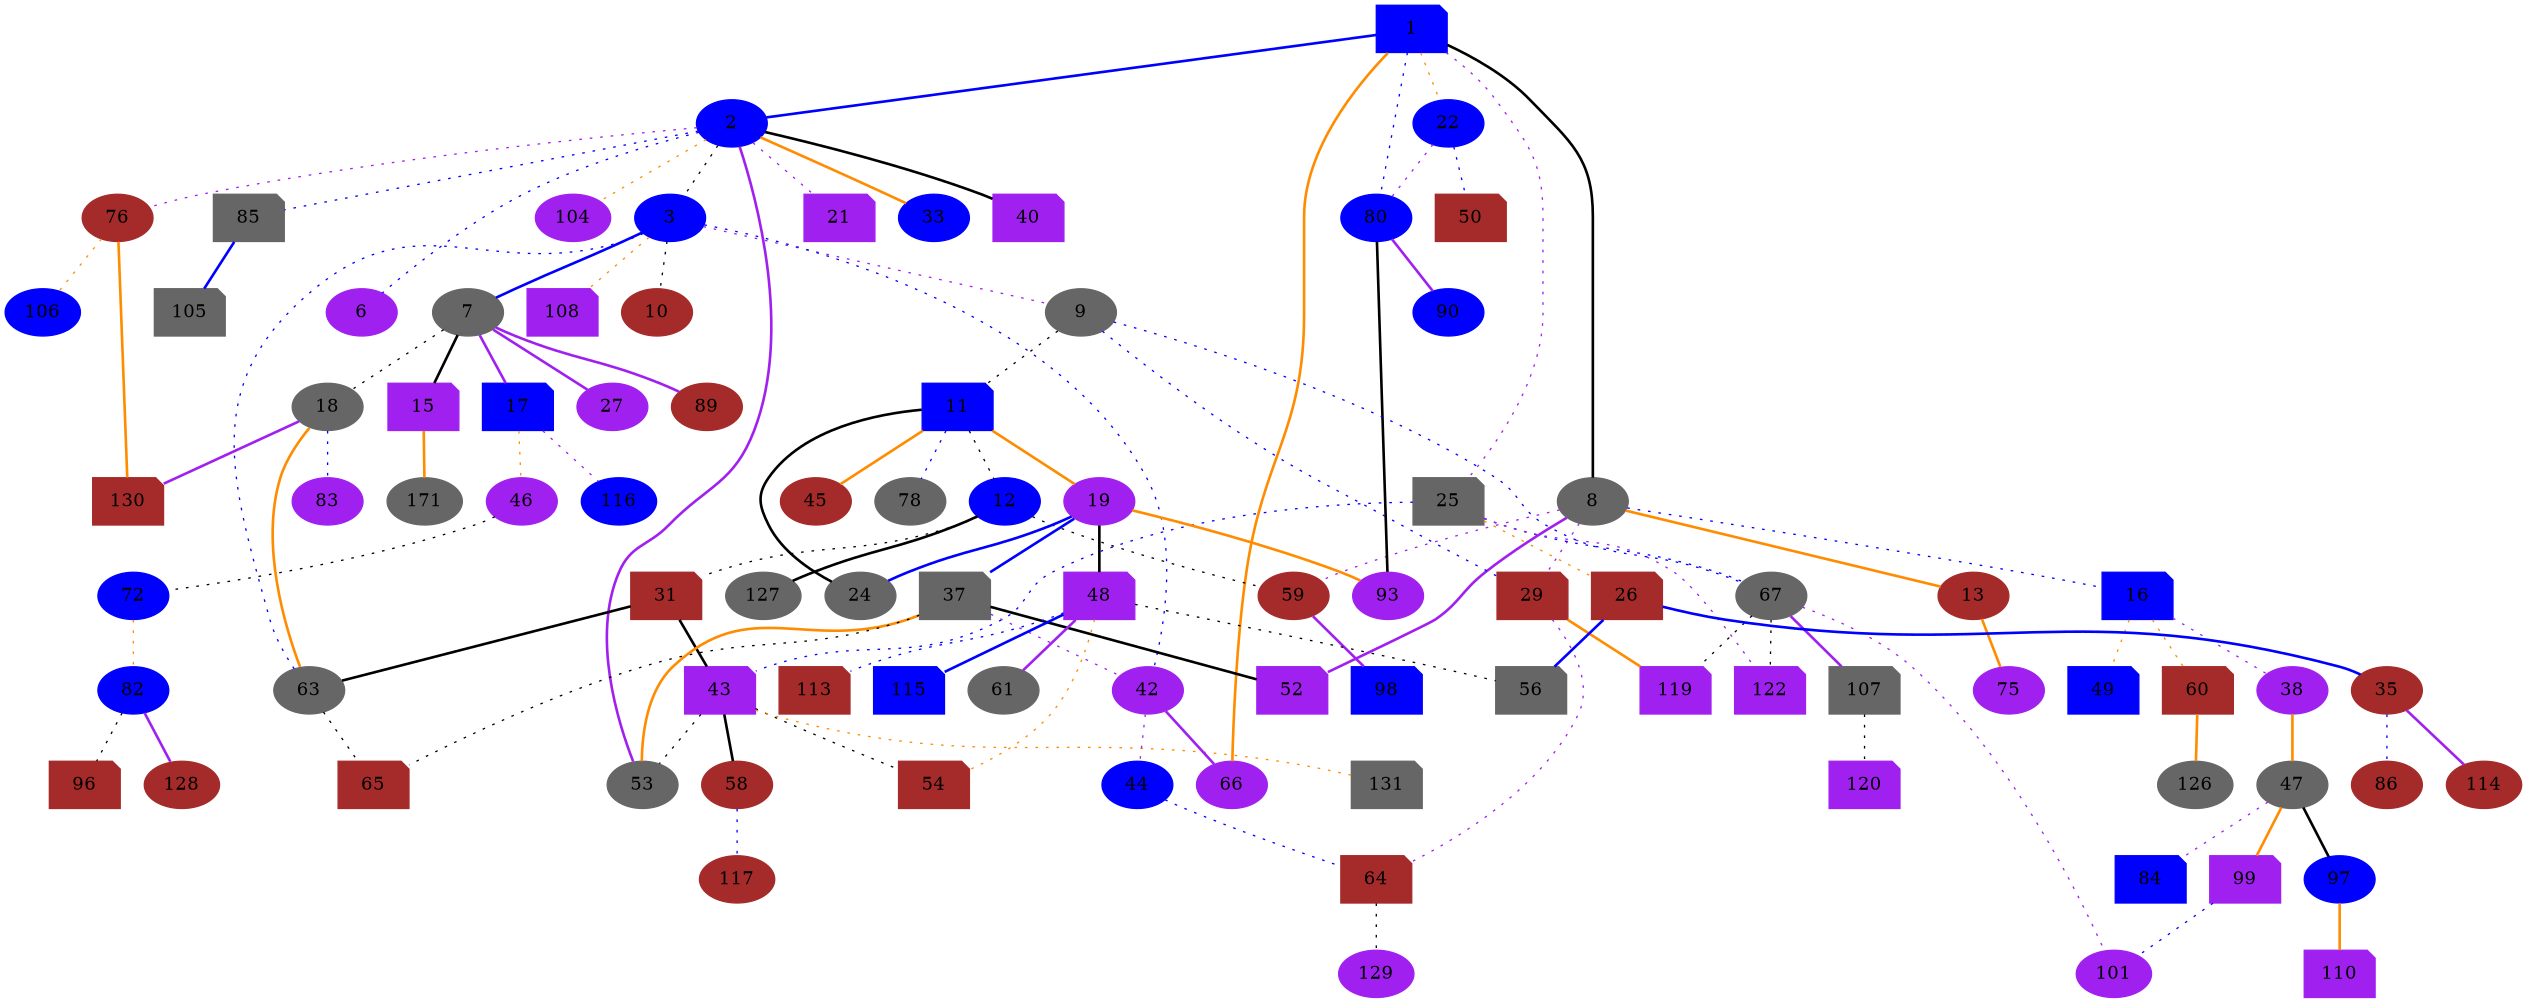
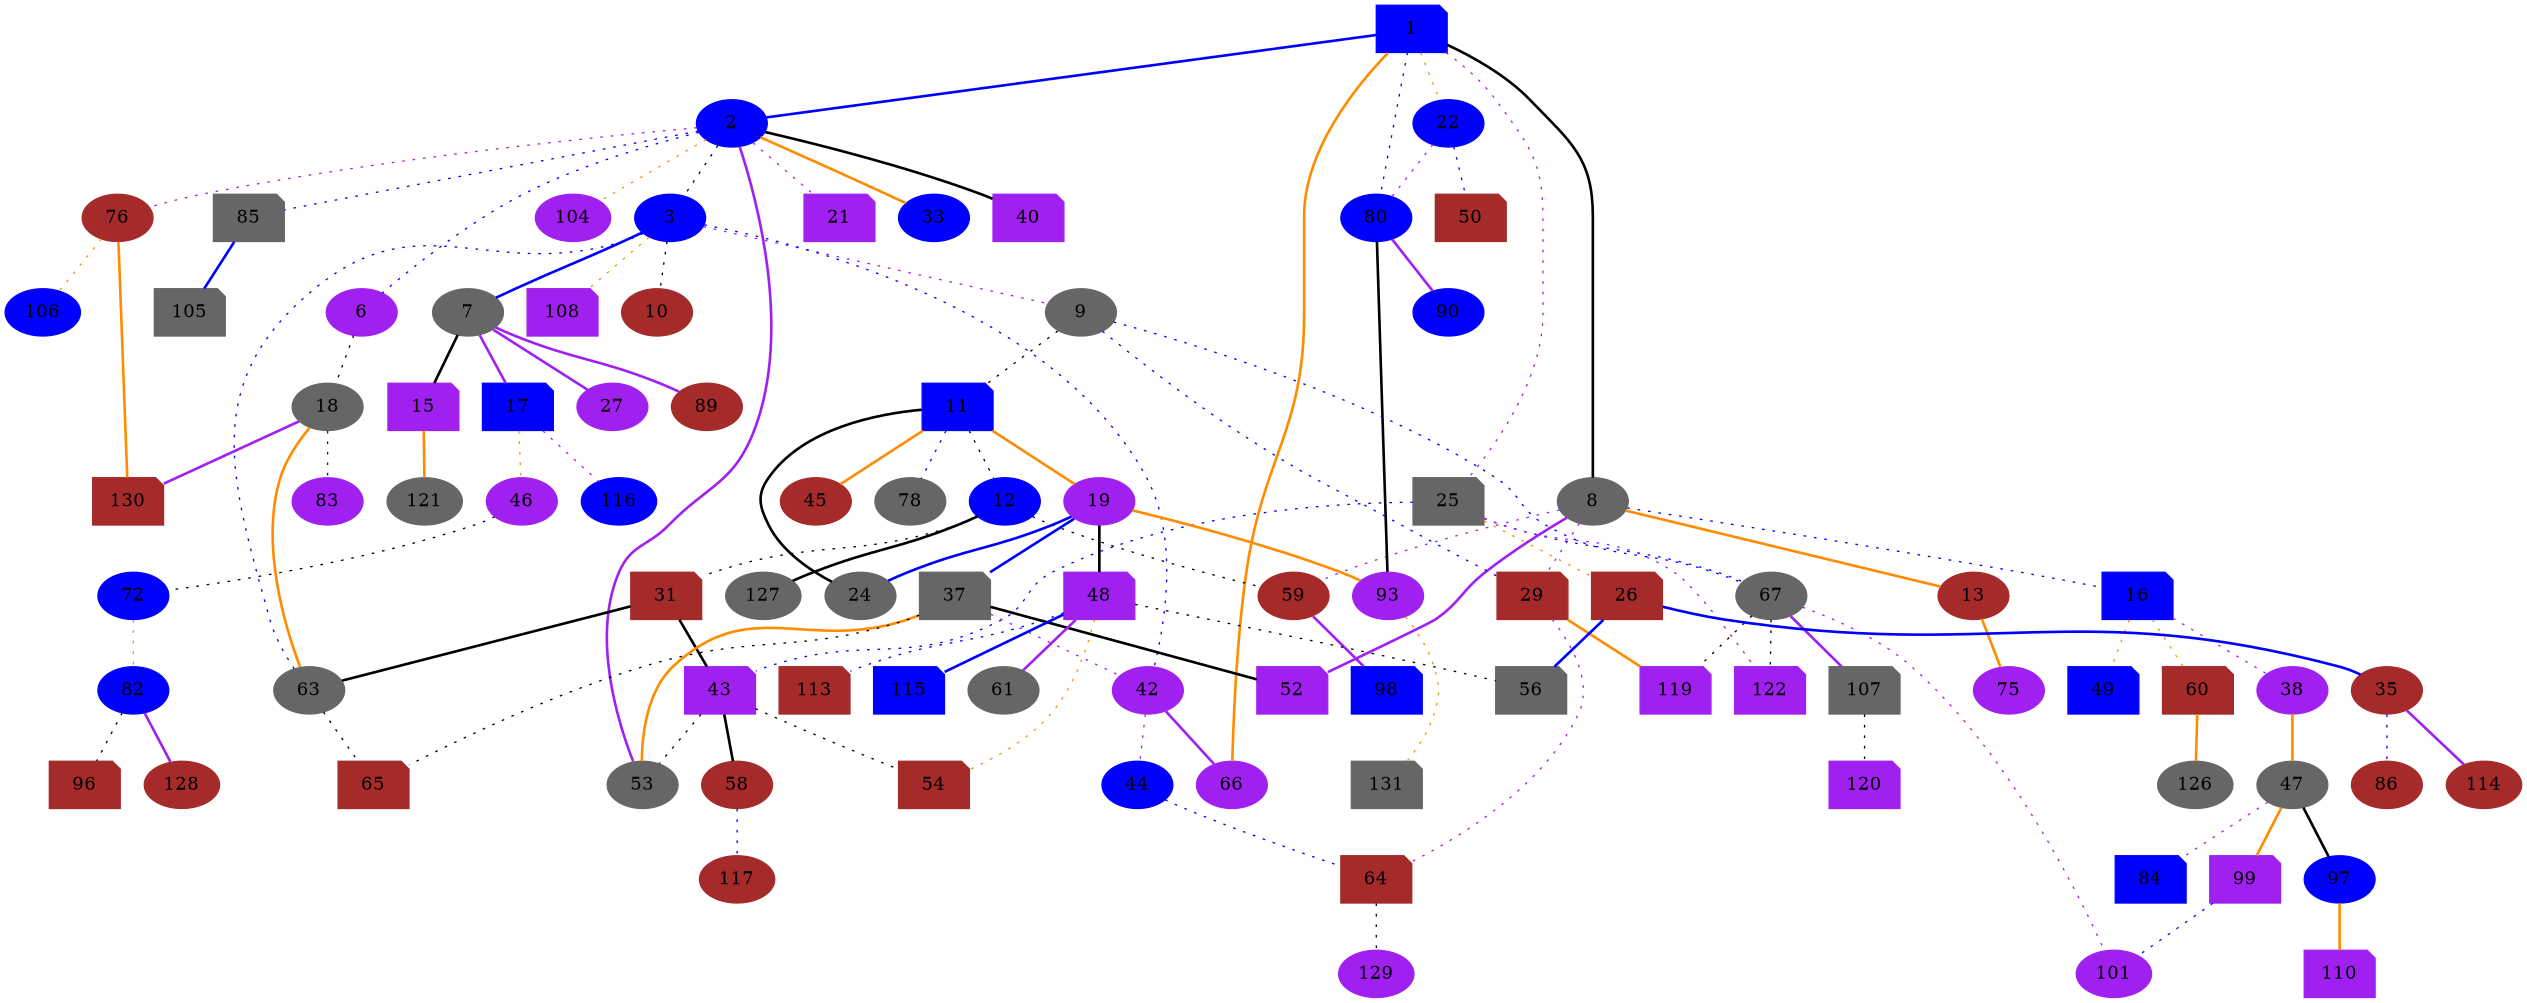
  graph {
    node [color=purple shape=ellipse style=filled]
    edge [color=black style=dotted]
    1 [color=blue shape=note super="+4"]
    2 [color=blue super="+20"]
    8 [color=gray40 super="+14"]
    22 [color=blue super="+28"]
    25 [color=gray40 shape=note]
    66 [super="+70"]
    80 [color=blue super="+87"]
    3 [color=blue super="+79"]
    6 [super="+36"]
    21 [shape=note super="+118"]
    33 [color=blue]
    40 [shape=note super="+91"]
    53 [color=gray40 super="+109"]
    76 [color=brown super="+103"]
    85 [color=gray40 shape=note super="+111"]
    104
    13 [color=brown]
    16 [color=blue shape=note super="+34"]
    29 [color=brown shape=note super="+32"]
    52 [shape=note super="+73"]
    59 [color=brown super="+69"]
    50 [color=brown shape=note]
    67 [color=gray40 super="+81"]
    26 [color=brown shape=note super="+30"]
    43 [shape=note]
    122 [shape=note]
    93
    90 [color=blue]
    n29 [color=gray40 label=7 super="+7"]
    9 [color=gray40 super="+95"]
    10 [color=brown super="+23"]
    42
    63 [color=gray40 super="+74"]
    108 [shape=note super="+123"]
    130 [color=brown shape=note]
    106 [color=blue]
    105 [color=gray40 shape=note]
    15 [shape=note super="+55"]
    17 [color=blue shape=note super="+102"]
    18 [color=gray40 super="+71"]
    27
    89 [color=brown]
    11 [color=blue shape=note super="+39"]
    44 [color=blue super="+92"]
    65 [color=brown shape=note]
-   121 [color=gray40 label=171]
+   121 [color=gray40]
    46
    116 [color=blue]
    83 [super="+100"]
    75
    38
    49 [color=blue shape=note]
    60 [color=brown shape=note super="+125"]
    64 [color=brown shape=note super="+94"]
    119 [shape=note]
    98 [color=blue shape=note]
    12 [color=blue super="+68"]
    19 [super="+112"]
    24 [color=gray40 super="+62"]
    45 [color=brown super="+51"]
    78 [color=gray40]
    101
    107 [color=gray40 shape=note]
    31 [color=brown shape=note]
    127 [color=gray40]
    37 [color=gray40 shape=note]
    48 [shape=note super="+77"]
    120 [shape=note]
    47 [color=gray40 super="+57"]
    126 [color=gray40]
    72 [color=blue]
    56 [color=gray40 shape=note super="+124"]
    54 [color=brown shape=note]
    61 [color=gray40]
    113 [color=brown shape=note]
    115 [color=blue shape=note]
    131 [color=gray40 shape=note]
    35 [color=brown super="+41"]
    58 [color=brown]
    86 [color=brown]
    114 [color=brown]
    129
    84 [color=blue shape=note]
    97 [color=blue]
    99 [shape=note]
    117 [color=brown]
    82 [color=blue super="+88"]
    110 [shape=note]
    96 [color=brown shape=note]
    128 [color=brown]
    1 -- 2 [color=blue style=bold]
    1 -- 8 [style=bold]
    1 -- 22 [color=darkorange]
    1 -- 25 [color=purple]
    1 -- 66 [color=darkorange style=bold]
    1 -- 80 [color=blue]
    2 -- 3
    2 -- 6 [color=blue]
    2 -- 21 [color=purple]
    2 -- 33 [color=darkorange style=bold]
    2 -- 40 [style=bold]
    2 -- 53 [color=purple style=bold]
    2 -- 76 [color=purple]
    2 -- 85 [color=blue]
    2 -- 104 [color=darkorange]
    8 -- 13 [color=darkorange style=bold]
    8 -- 16 [color=blue]
    8 -- 29 [color=purple]
    8 -- 52 [color=purple style=bold]
    8 -- 59 [color=purple]
    22 -- 80 [color=purple]
    22 -- 50 [color=blue]
    25 -- 67 [color=blue]
    25 -- 26 [color=darkorange]
    25 -- 43 [color=blue]
    25 -- 122 [color=purple]
    80 -- 93 [style=bold]
    80 -- 90 [color=purple style=bold]
    3 -- n29 [color=blue style=bold]
    3 -- 9 [color=purple]
    3 -- 10
    3 -- 42 [color=blue]
    3 -- 63 [color=blue]
    3 -- 108 [color=darkorange]
    76 -- 130 [color=darkorange style=bold]
    76 -- 106 [color=darkorange]
    85 -- 105 [color=blue style=bold]
    13 -- 75 [color=darkorange style=bold]
    16 -- 38 [color=purple]
    16 -- 49 [color=darkorange]
    16 -- 60 [color=darkorange]
    29 -- 64 [color=purple]
    29 -- 119 [color=darkorange style=bold]
    59 -- 98 [color=purple style=bold]
    67 -- 122
    67 -- 119
    67 -- 101 [color=purple]
    67 -- 107 [color=purple style=bold]
    26 -- 56 [color=blue style=bold]
    26 -- 35 [color=blue style=bold]
    43 -- 53
    43 -- 54
    43 -- 58 [style=bold]
-   43 -- 131 [color=darkorange]
+   93 -- 131 [color=darkorange]
    n29 -- 15 [style=bold]
    n29 -- 17 [color=purple style=bold]
-   n29 -- 18
+   6 -- 18
    n29 -- 27 [color=purple style=bold]
    n29 -- 89 [color=purple style=bold]
    9 -- 29 [color=blue]
    9 -- 67 [color=blue]
    9 -- 11
    42 -- 66 [color=purple style=bold]
    42 -- 44 [color=purple]
    63 -- 65
    15 -- 121 [color=darkorange style=bold]
    17 -- 46 [color=darkorange]
    17 -- 116 [color=purple]
    18 -- 63 [color=darkorange style=bold]
    18 -- 130 [color=purple style=bold]
    18 -- 83 [color=blue]
    11 -- 12
    11 -- 19 [color=darkorange style=bold]
    11 -- 24 [style=bold]
    11 -- 45 [color=darkorange style=bold]
    11 -- 78 [color=blue]
    44 -- 64 [color=blue]
    46 -- 72
    38 -- 47 [color=darkorange style=bold]
    60 -- 126 [color=darkorange style=bold]
    64 -- 129
    12 -- 59
    12 -- 31
    12 -- 127 [style=bold]
    19 -- 93 [color=darkorange style=bold]
    19 -- 24 [color=blue style=bold]
    19 -- 37 [color=blue style=bold]
    19 -- 48 [style=bold]
    107 -- 120
    31 -- 43 [style=bold]
    31 -- 63 [style=bold]
    37 -- 53 [color=darkorange style=bold]
    37 -- 52 [style=bold]
    37 -- 42 [color=purple]
    37 -- 65
    48 -- 56
    48 -- 54 [color=darkorange]
    48 -- 61 [color=purple style=bold]
    48 -- 113 [color=blue]
    48 -- 115 [color=blue style=bold]
    47 -- 84 [color=purple]
    47 -- 97 [style=bold]
    47 -- 99 [color=darkorange style=bold]
    72 -- 82 [color=darkorange]
    35 -- 86 [color=blue]
    35 -- 114 [color=purple style=bold]
    58 -- 117 [color=blue]
    97 -- 110 [color=darkorange style=bold]
    99 -- 101 [color=blue]
    82 -- 96
    82 -- 128 [color=purple style=bold]
  }
